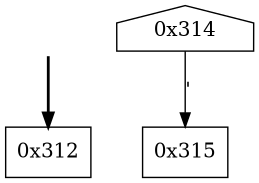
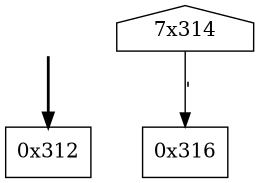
  digraph {
    node [shape=box]
    fake [style=invisible shape=""]
    "0x312" [root=true]
-   "0x314" [shape=house]
-   "0x315"
+   "0x314" [shape=house label="7x314"]
+   "0x315" [label="0x316"]
    fake -> "0x312" [style=bold]
    "0x314" -> "0x315" [label="'"]
  }
